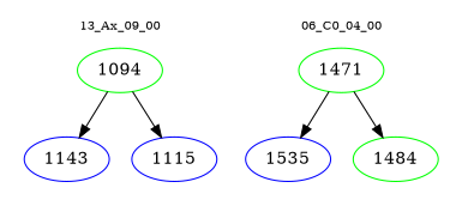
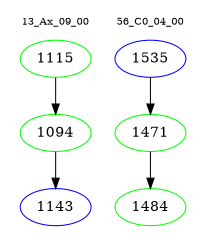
  digraph {
    node [color=green]
    edge [color=black]
    n1 [label=1094]
    n2 [color=blue label=1143]
-   n3 [color=blue label=1115]
+   n3 [label=1115]
    n4 [label=1471]
    n5 [color=blue label=1535]
    n6 [label=1484]
    subgraph cluster_1 {
      color=white
      fontsize=10
      label="13_Ax_09_00"
      n1
      n2
      n3
    }
    subgraph cluster_2 {
      color=white
      fontsize=10
-     label="06_C0_04_00"
+     label="56_C0_04_00"
      n4
      n5
      n6
    }
    n1 -> n2
-   n1 -> n3
-   n4 -> n5
+   n3 -> n1
+   n5 -> n4
    n4 -> n6
  }
